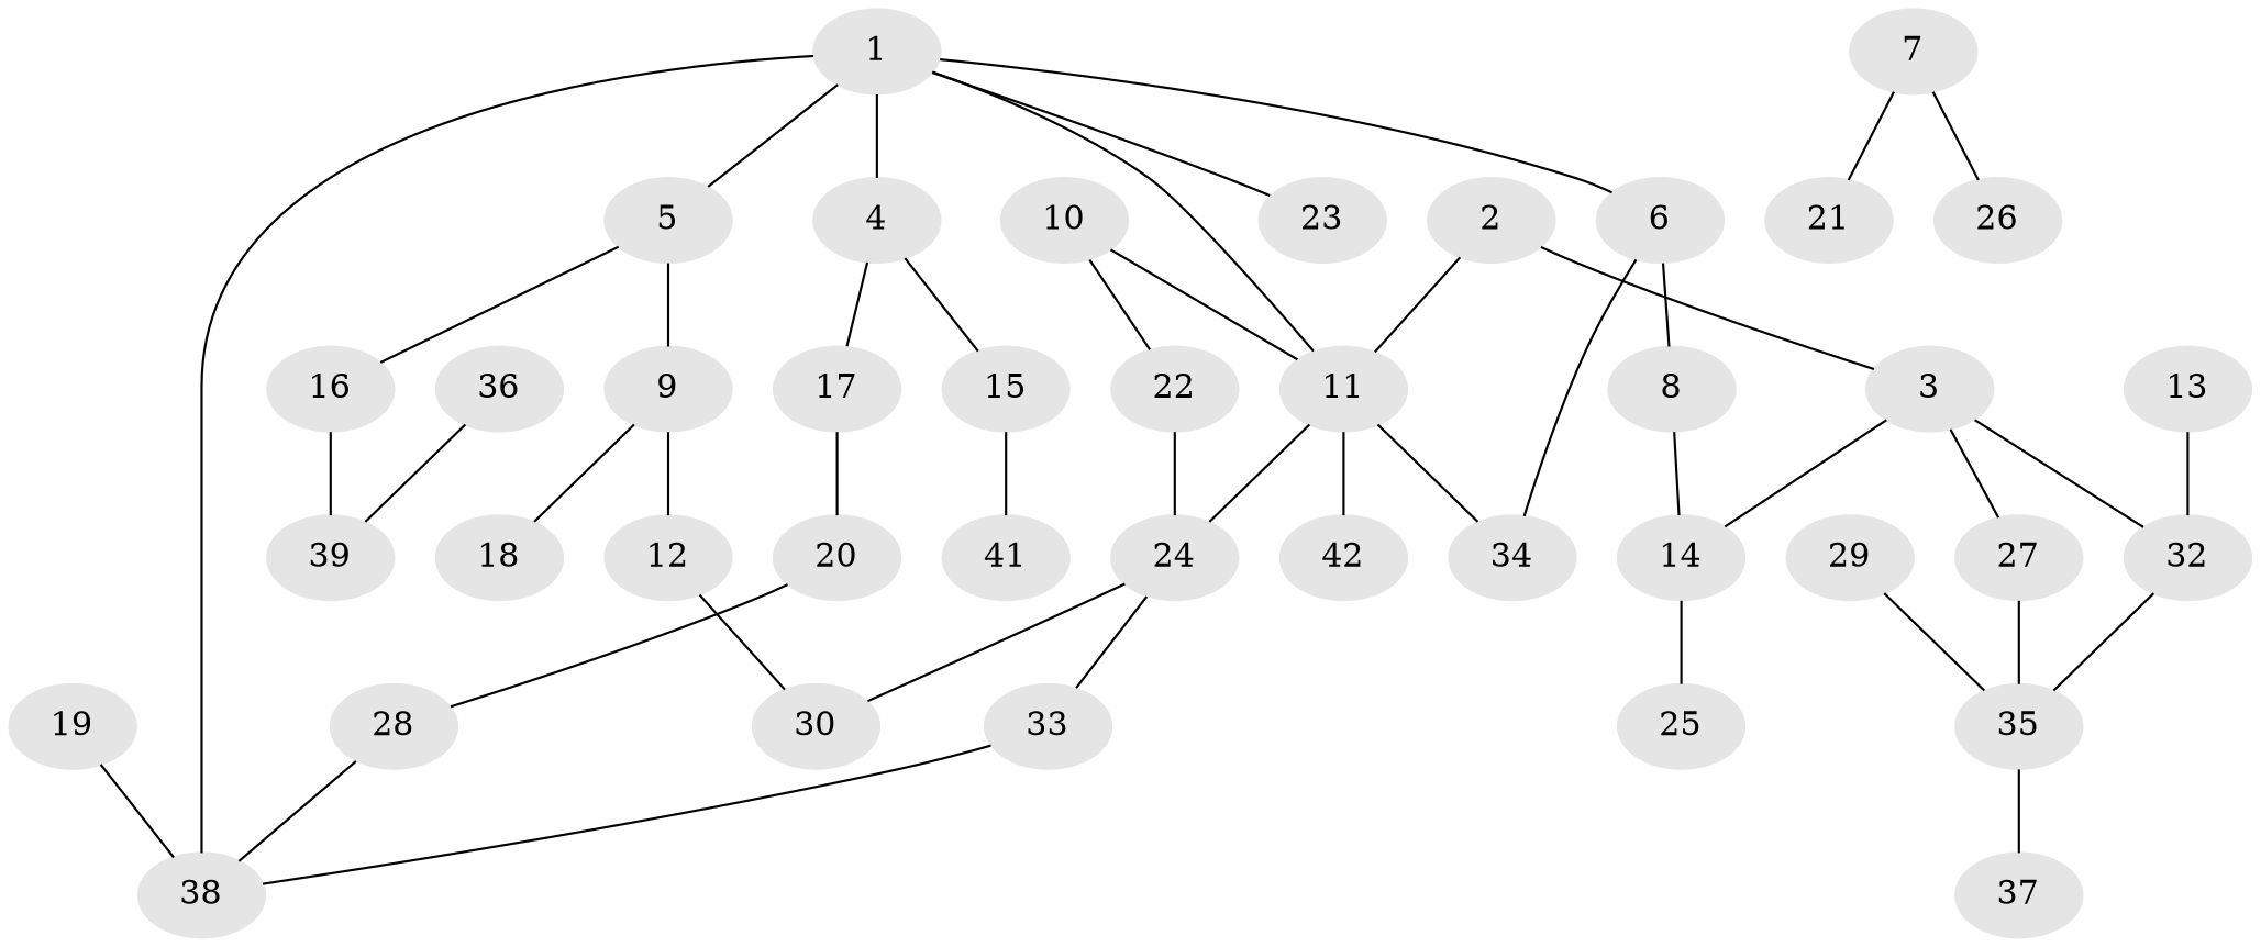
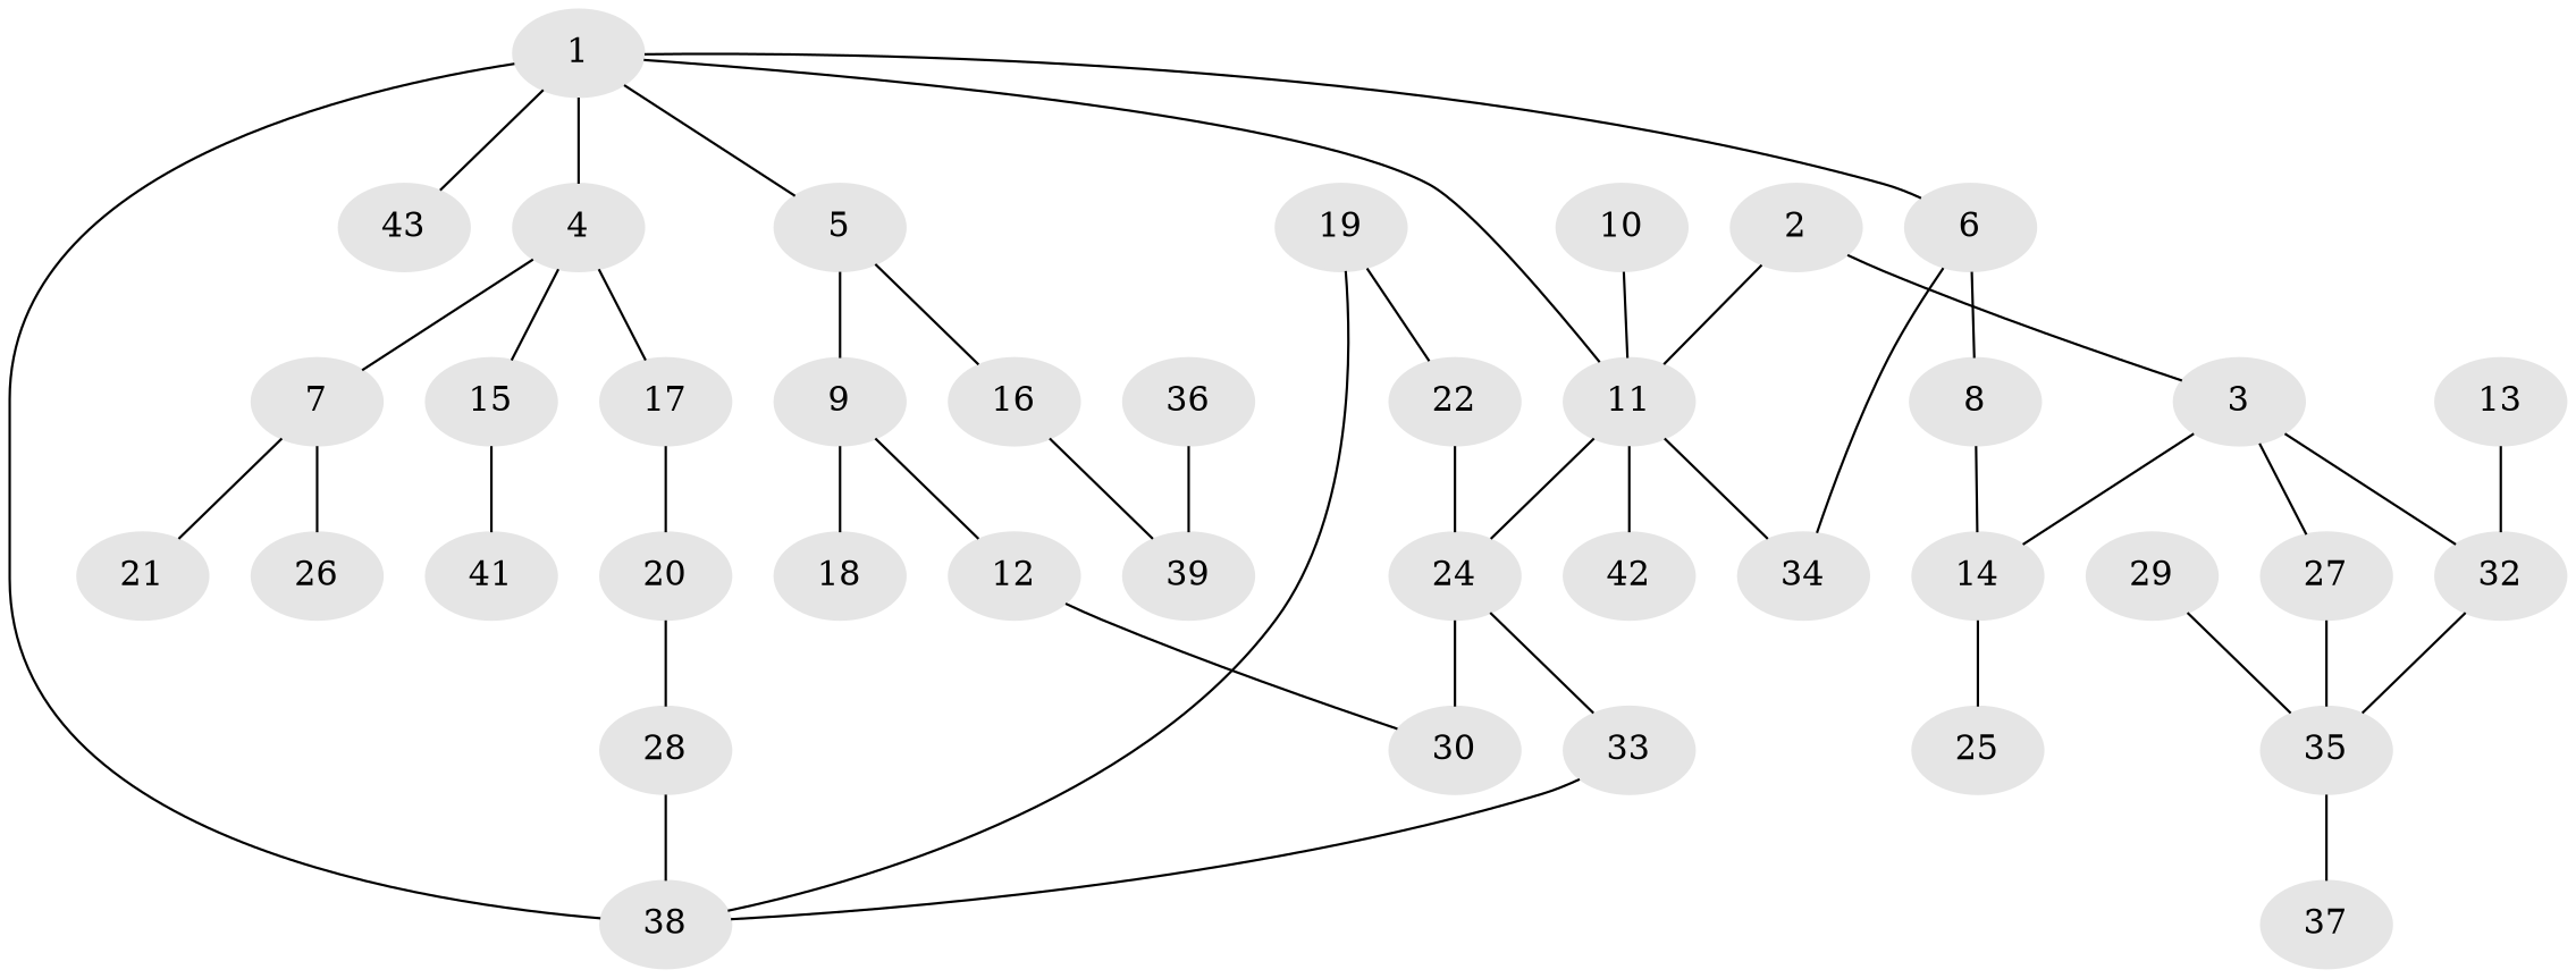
  graph {
    node [color=gray90 style=filled]
    edge [weight=1.0]
    1
    4
    5
    6
    11
-   23
+   23 [label=43]
    38
    7
    15
    17
    9
    16
    8
    34
    24
    42
    2
    3
    14
    27
    32
    25
    35
    21
    26
    41
    20
    18
    12
    39
    22
    30
    10
    33
    13
    28
    19
    37
    29
    36
    1 -- 4
    1 -- 5
    1 -- 6
    1 -- 11
    1 -- 23
    1 -- 38 [weight=2.0]
+   4 -- 7
    4 -- 15
    4 -- 17
    5 -- 9
    5 -- 16
    6 -- 8
    6 -- 34
    11 -- 34
    11 -- 24
    11 -- 42
    7 -- 21
    7 -- 26
    15 -- 41
    17 -- 20
    9 -- 18
    9 -- 12
    16 -- 39
    8 -- 14
    24 -- 30
    24 -- 33
    2 -- 11
    2 -- 3
    3 -- 14
    3 -- 27
    3 -- 32
    14 -- 25
    27 -- 35
    32 -- 35
    35 -- 37
    20 -- 28
    12 -- 30
    22 -- 24
    10 -- 11
    33 -- 38
    13 -- 32
    28 -- 38
    19 -- 38
-   10 -- 22
+   19 -- 22
    29 -- 35
    36 -- 39
  }
